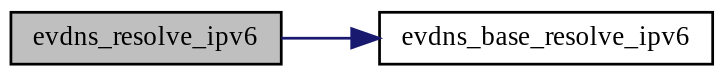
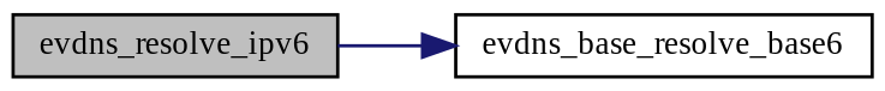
  digraph {
    rankdir=LR
    fontname="Liberation Serif"
    node [color=black fontname="Liberation Serif" fontsize=10 shape=record style=filled]
    n1 [fillcolor=grey75 fontcolor=black height=0.2 label=evdns_resolve_ipv6 width=0.4]
-   n2 [fillcolor=white height=0.2 label=evdns_base_resolve_ipv6 width=0.4]
+   n2 [fillcolor=white height=0.2 label=evdns_base_resolve_base6 width=0.4]
    n1 -> n2 [color=midnightblue fontname="Liberation Serif" fontsize=10 labelfontname=Helvetica labelfontsize=10 style=solid]
  }
